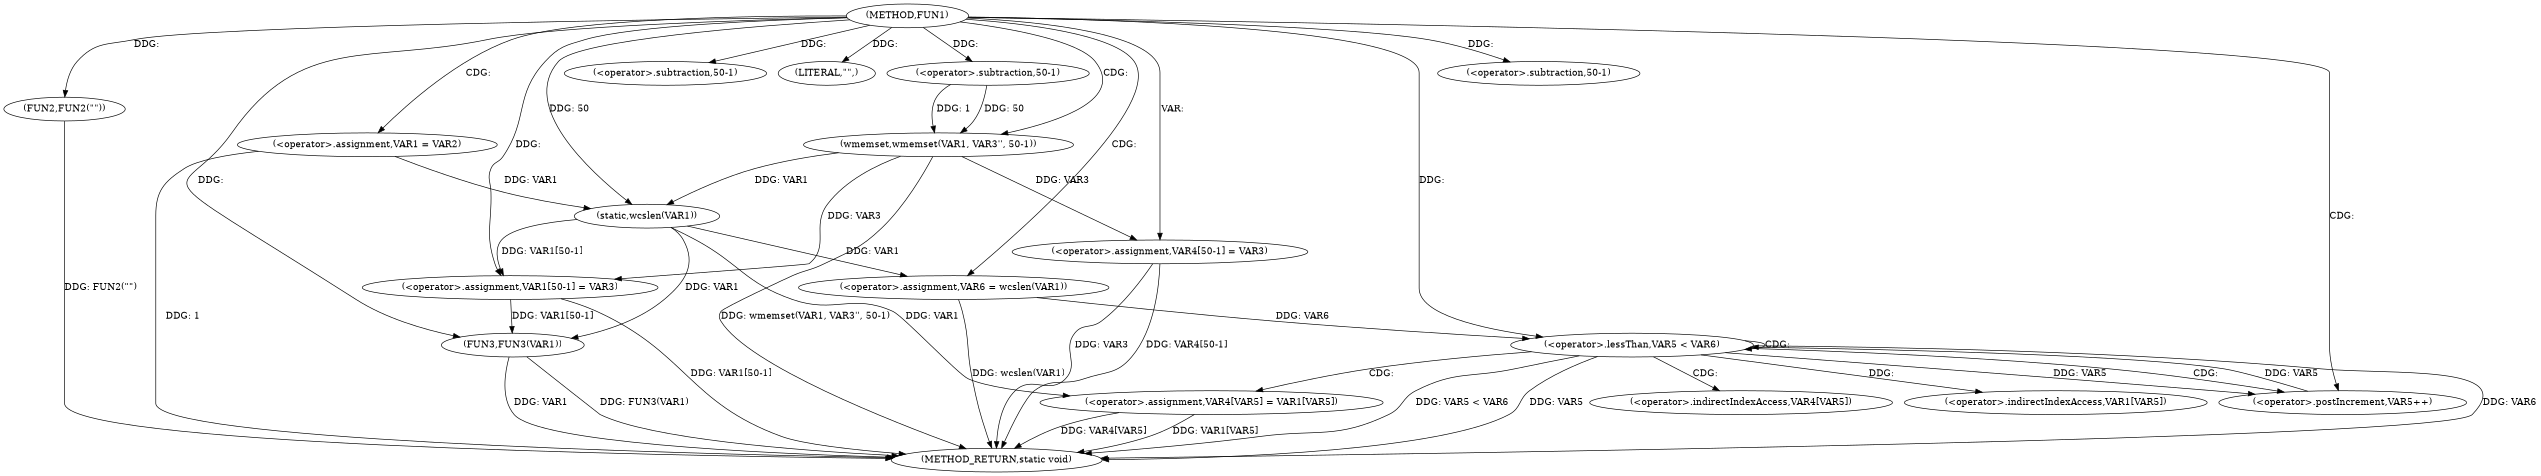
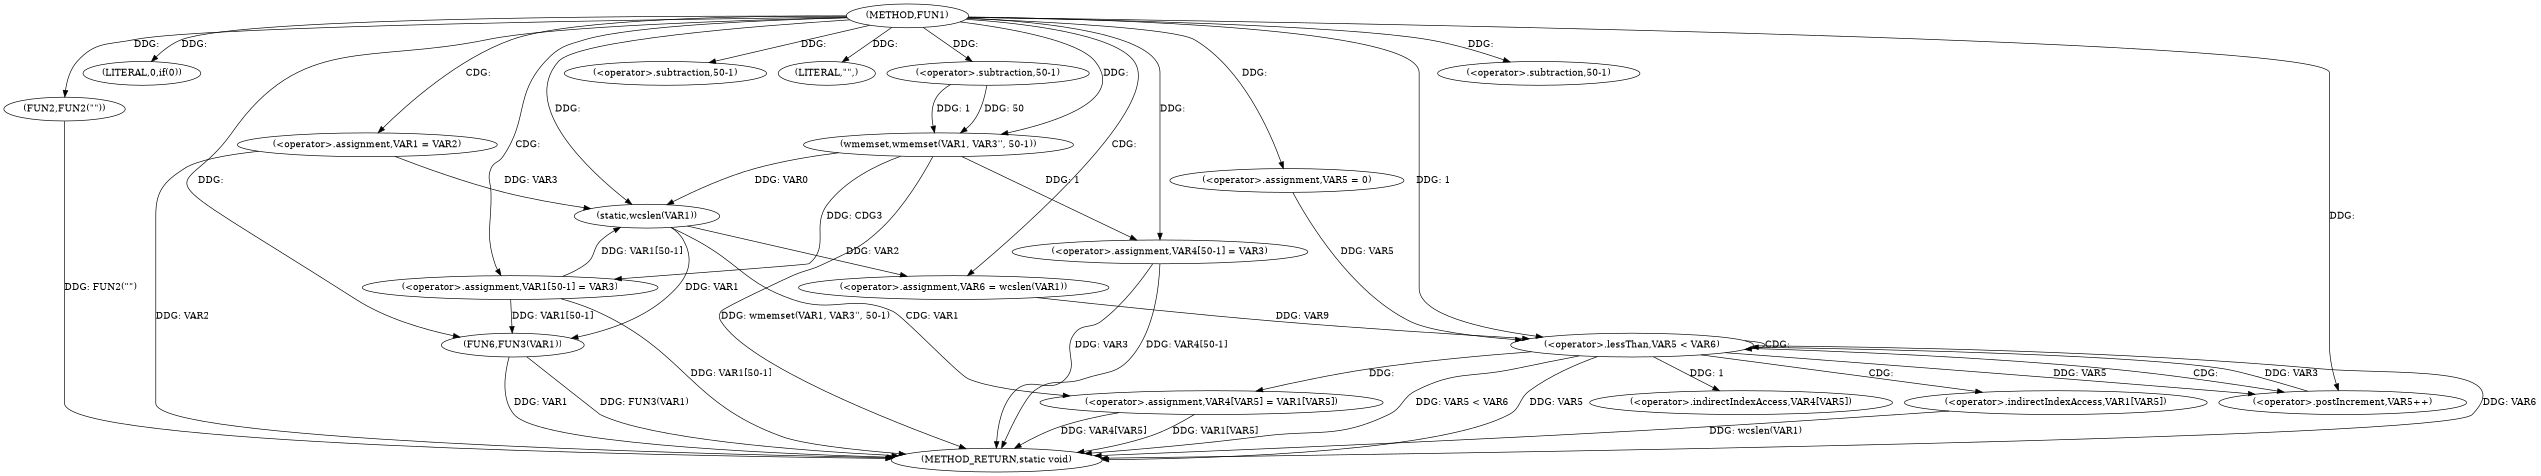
  digraph {
    n1 [label="(METHOD,FUN1)"]
    n2 [label="(<operator>.assignment,VAR1 = VAR2)"]
+   n3 [label="(LITERAL,0,if(0))"]
    n4 [label="(FUN2,FUN2(\"\"))"]
    n5 [label="(wmemset,wmemset(VAR1, VAR3'', 50-1))"]
    n6 [label="(<operator>.subtraction,50-1)"]
    n7 [label="(<operator>.assignment,VAR1[50-1] = VAR3)"]
    n8 [label="(<operator>.subtraction,50-1)"]
    n9 [label="(LITERAL,\"\",)"]
    n10 [label="(<operator>.assignment,VAR6 = wcslen(VAR1))"]
    n11 [label="(static,wcslen(VAR1))"]
+   n12 [label="(<operator>.assignment,VAR5 = 0)"]
    n13 [label="(<operator>.lessThan,VAR5 < VAR6)"]
    n14 [label="(<operator>.postIncrement,VAR5++)"]
    n15 [label="(<operator>.assignment,VAR4[50-1] = VAR3)"]
    n16 [label="(<operator>.subtraction,50-1)"]
-   n17 [label="(FUN3,FUN3(VAR1))"]
+   n17 [label="(FUN6,FUN3(VAR1))"]
    n18 [label="(METHOD_RETURN,static void)"]
    n19 [label="(<operator>.assignment,VAR4[VAR5] = VAR1[VAR5])"]
    n20 [label="(<operator>.indirectIndexAccess,VAR4[VAR5])"]
    n21 [label="(<operator>.indirectIndexAccess,VAR1[VAR5])"]
    n1 -> n2 [label="CDG: "]
+   n1 -> n3 [label="DDG: "]
    n1 -> n4 [label="DDG: "]
-   n1 -> n5 [label="CDG: "]
+   n1 -> n5 [label="DDG: "]
    n1 -> n6 [label="DDG: "]
-   n1 -> n7 [label="DDG: "]
+   n1 -> n7 [label="CDG: "]
    n1 -> n8 [label="DDG: "]
    n1 -> n9 [label="DDG: "]
    n1 -> n10 [label="CDG: "]
-   n1 -> n11 [label="DDG: 50"]
-   n1 -> n13 [label="DDG: "]
-   n1 -> n14 [label="CDG: "]
-   n1 -> n15 [label="VAR: "]
+   n1 -> n11 [label="DDG: "]
+   n1 -> n12 [label="DDG: "]
+   n1 -> n13 [label="DDG: 1"]
+   n1 -> n14 [label="DDG: "]
+   n1 -> n15 [label="DDG: "]
    n1 -> n16 [label="DDG: "]
    n1 -> n17 [label="DDG: "]
-   n2 -> n11 [label="DDG: VAR1"]
-   n2 -> n18 [label="DDG: 1"]
+   n2 -> n11 [label="DDG: VAR3"]
+   n2 -> n18 [label="DDG: VAR2"]
    n4 -> n18 [label="DDG: FUN2(\"\")"]
-   n5 -> n7 [label="DDG: VAR3"]
-   n5 -> n11 [label="DDG: VAR1"]
-   n5 -> n15 [label="DDG: VAR3"]
+   n5 -> n7 [label="DDG: CDG3"]
+   n5 -> n11 [label="DDG: VAR0"]
+   n5 -> n15 [label="DDG: 1"]
    n5 -> n18 [label="DDG: wmemset(VAR1, VAR3'', 50-1)"]
    n6 -> n5 [label="DDG: 50"]
    n6 -> n5 [label="DDG: 1"]
-   n11 -> n7 [label="DDG: VAR1[50-1]"]
+   n7 -> n11 [label="DDG: VAR1[50-1]"]
    n7 -> n17 [label="DDG: VAR1[50-1]"]
    n7 -> n18 [label="DDG: VAR1[50-1]"]
-   n10 -> n13 [label="DDG: VAR6"]
-   n10 -> n18 [label="DDG: wcslen(VAR1)"]
-   n11 -> n10 [label="DDG: VAR1"]
+   n10 -> n13 [label="DDG: VAR9"]
+   n21 -> n18 [label="DDG: wcslen(VAR1)"]
+   n11 -> n10 [label="DDG: VAR2"]
    n11 -> n17 [label="DDG: VAR1"]
-   n11 -> n19 [label="DDG: VAR1"]
+   n11 -> n19 [label="CDG: VAR1"]
+   n12 -> n13 [label="DDG: VAR5"]
    n13 -> n13 [label="CDG: "]
    n13 -> n14 [label="DDG: VAR5"]
    n13 -> n14 [label="CDG: "]
    n13 -> n18 [label="DDG: VAR6"]
    n13 -> n18 [label="DDG: VAR5 < VAR6"]
    n13 -> n18 [label="DDG: VAR5"]
-   n13 -> n19 [label="CDG: "]
-   n13 -> n20 [label="CDG: "]
-   n13 -> n21 [label="DDG: "]
-   n14 -> n13 [label="DDG: VAR5"]
+   n13 -> n19 [label="DDG: "]
+   n13 -> n20 [label="DDG: 1"]
+   n13 -> n21 [label="CDG: "]
+   n14 -> n13 [label="DDG: VAR3"]
    n15 -> n18 [label="DDG: VAR4[50-1]"]
    n15 -> n18 [label="DDG: VAR3"]
    n17 -> n18 [label="DDG: FUN3(VAR1)"]
    n17 -> n18 [label="DDG: VAR1"]
    n19 -> n18 [label="DDG: VAR1[VAR5]"]
    n19 -> n18 [label="DDG: VAR4[VAR5]"]
  }
